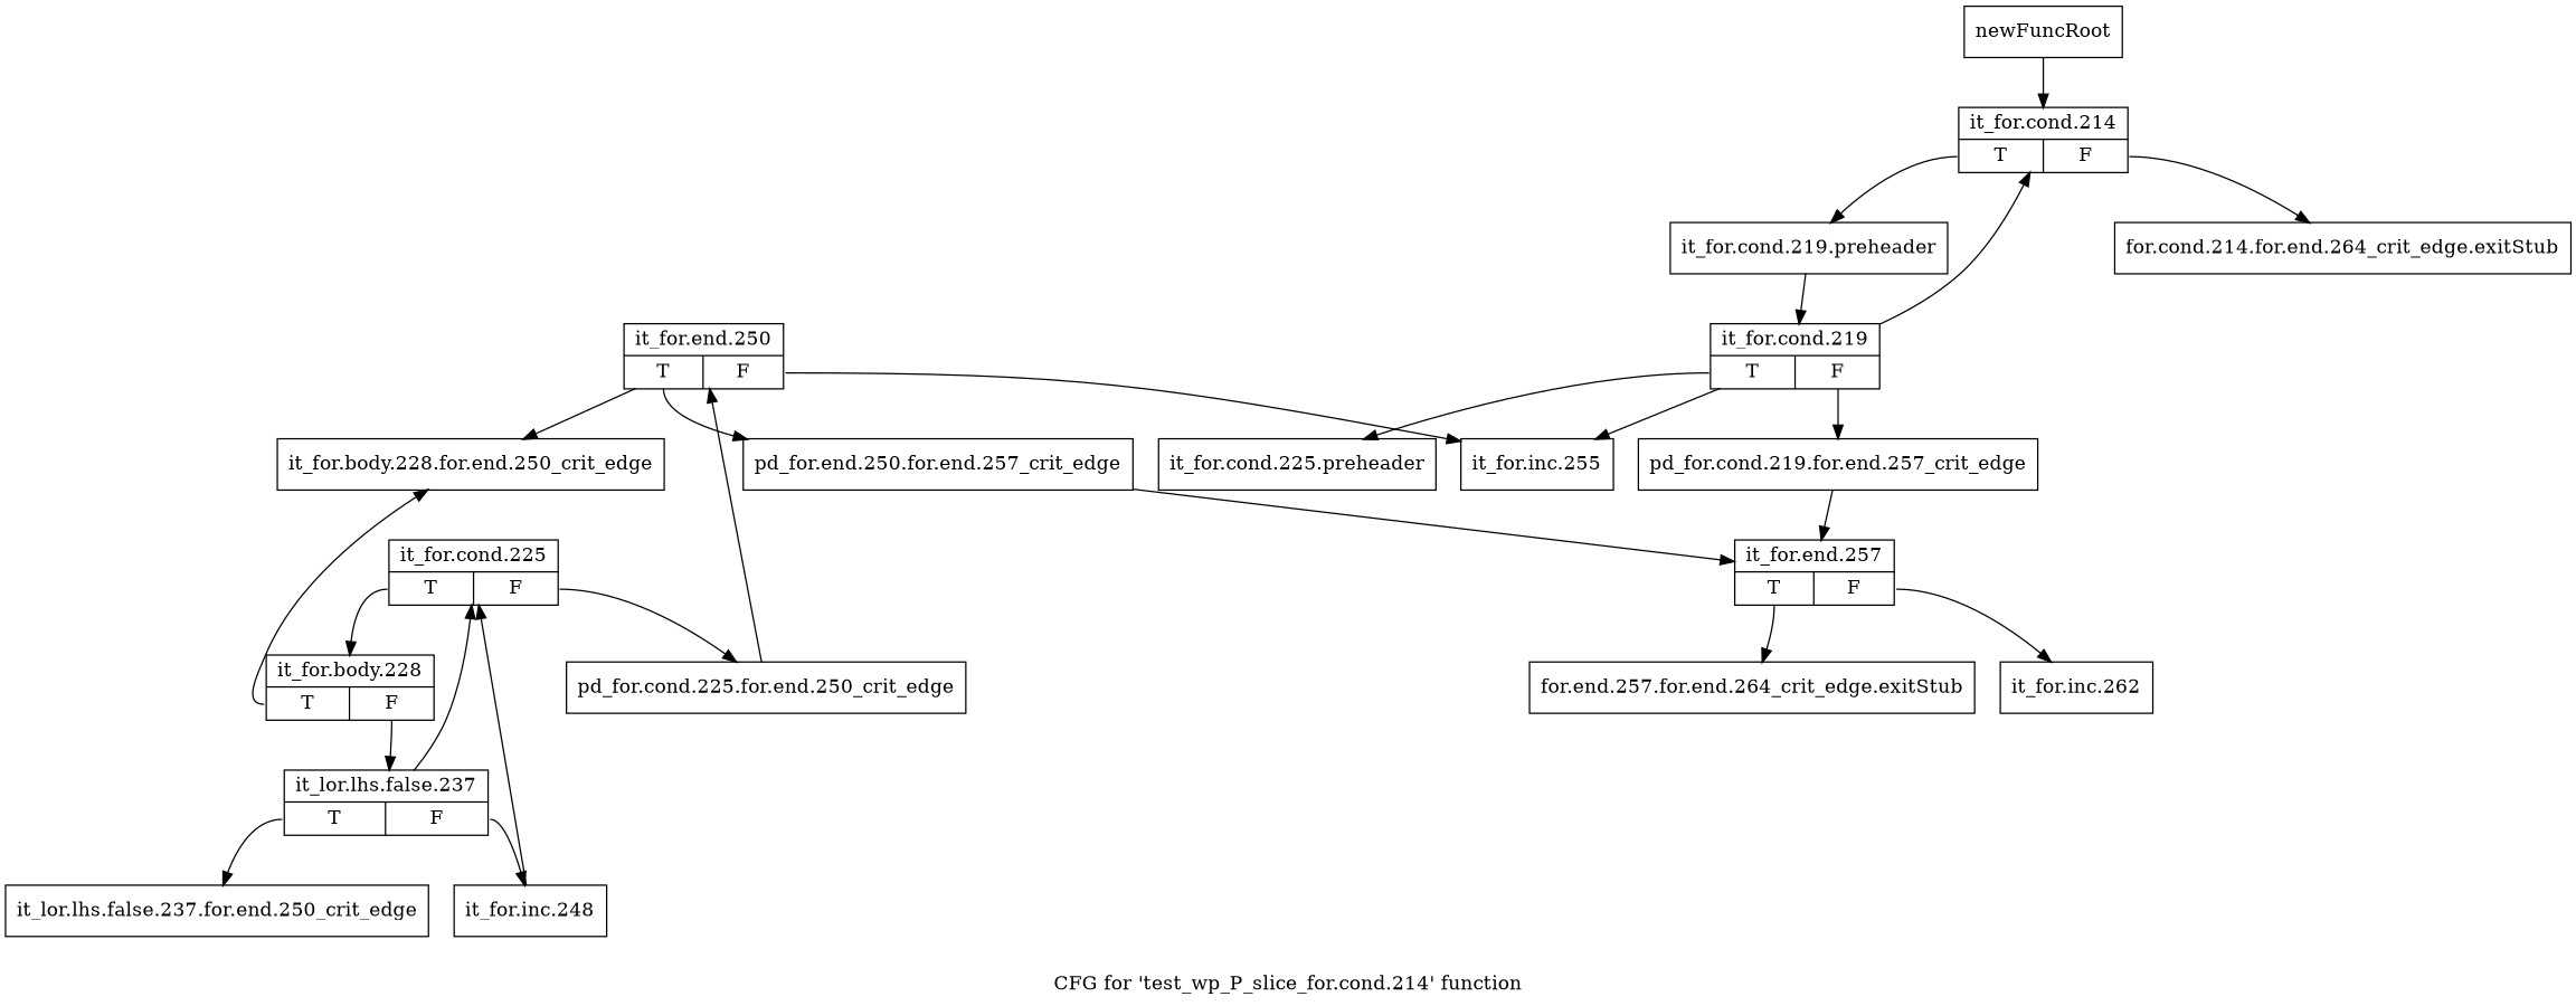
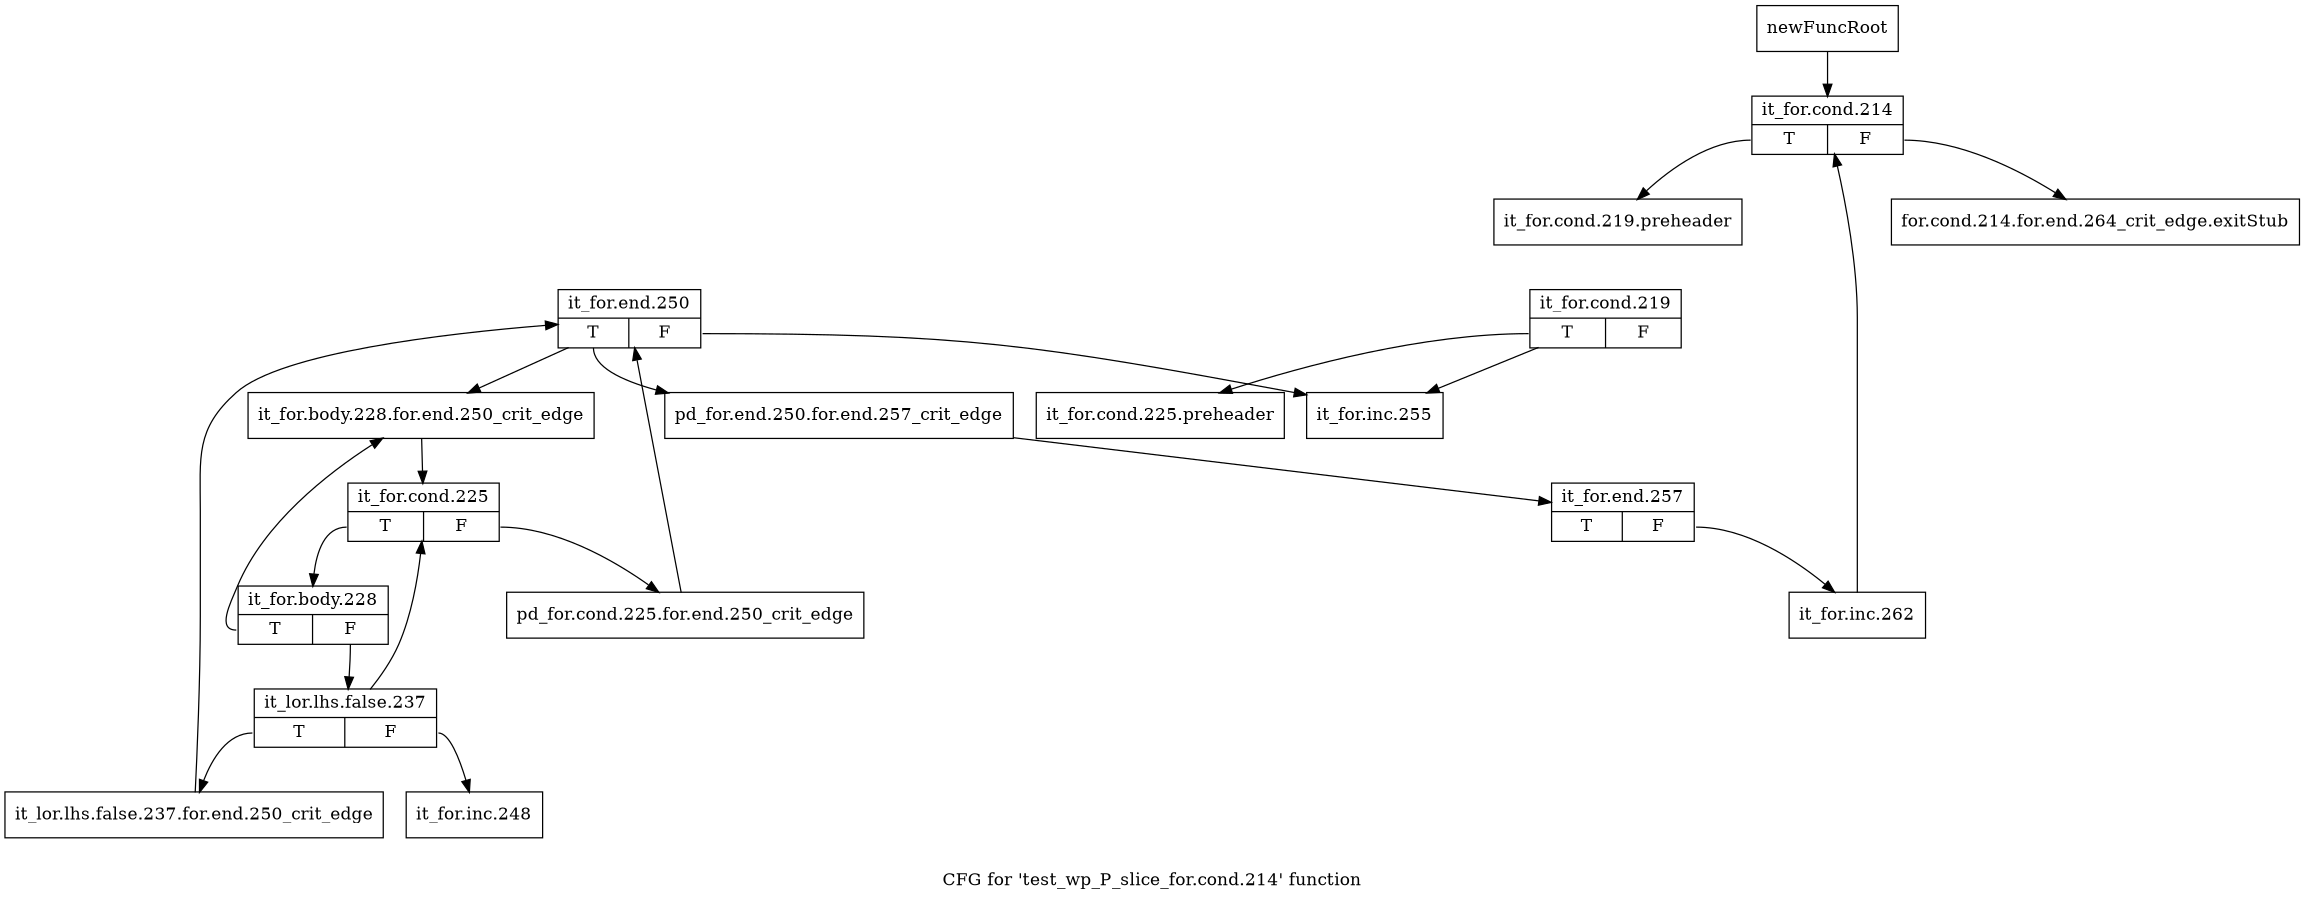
  digraph {
    label="CFG for 'test_wp_P_slice_for.cond.214' function"
    node [shape=record]
    n1 [label="{newFuncRoot}"]
    n2 [label="{it_for.cond.214|{<s0>T|<s1>F}}"]
    n3 [label="{for.cond.214.for.end.264_crit_edge.exitStub}"]
    n4 [label="{it_for.cond.219.preheader}"]
    n5 [label="{it_for.cond.219|{<s0>T|<s1>F}}"]
-   n6 [label="{for.end.257.for.end.264_crit_edge.exitStub}"]
    n7 [label="{it_for.cond.225.preheader}"]
-   n8 [label="{pd_for.cond.219.for.end.257_crit_edge}"]
    n9 [label="{it_for.inc.255}"]
    n10 [label="{it_for.end.257|{<s0>T|<s1>F}}"]
    n11 [label="{it_for.cond.225|{<s0>T|<s1>F}}"]
    n12 [label="{it_for.body.228|{<s0>T|<s1>F}}"]
    n13 [label="{pd_for.cond.225.for.end.250_crit_edge}"]
    n14 [label="{it_for.inc.262}"]
    n15 [label="{it_for.body.228.for.end.250_crit_edge}"]
    n16 [label="{it_lor.lhs.false.237|{<s0>T|<s1>F}}"]
    n17 [label="{it_for.end.250|{<s0>T|<s1>F}}"]
    n18 [label="{it_lor.lhs.false.237.for.end.250_crit_edge}"]
    n19 [label="{it_for.inc.248}"]
    n20 [label="{pd_for.end.250.for.end.257_crit_edge}"]
    n1 -> n2
    n2 -> n3 [tailport=s1]
    n2 -> n4 [tailport=s0]
-   n4 -> n5
    n5 -> n7 [tailport=s0]
-   n5 -> n8 [tailport=s1]
    n5 -> n9
-   n8 -> n10
-   n10 -> n6 [tailport=s0]
    n10 -> n14 [tailport=s1]
    n11 -> n12 [tailport=s0]
    n11 -> n13 [tailport=s1]
    n12 -> n15 [tailport=s0]
    n12 -> n16 [tailport=s1]
    n13 -> n17
-   n5 -> n2
+   n14 -> n2
    n16 -> n11
    n16 -> n18 [tailport=s0]
    n16 -> n19 [tailport=s1]
    n17 -> n9 [tailport=s1]
    n17 -> n15
    n17 -> n20 [tailport=s0]
-   n19 -> n11
+   n18 -> n17
+   n15 -> n11
    n20 -> n10
  }
